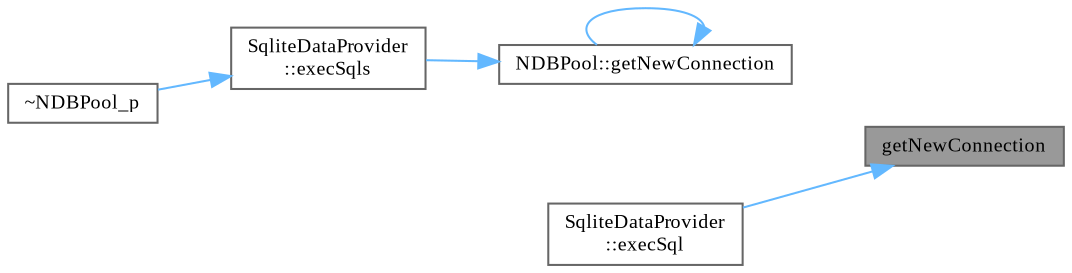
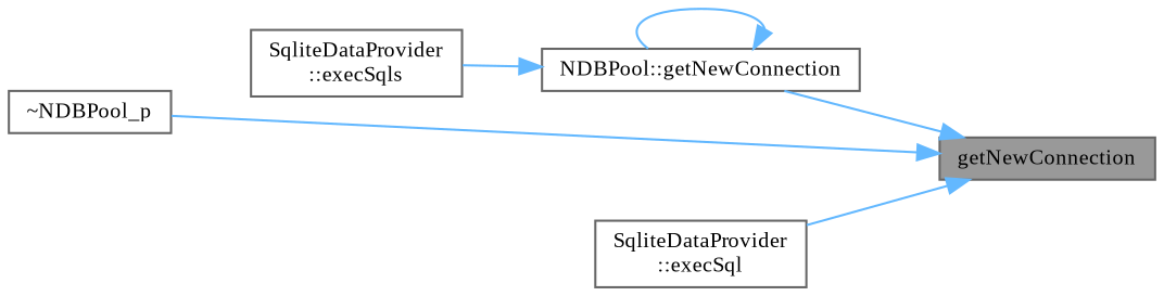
  digraph {
    fontname="Liberation Serif"
    rankdir=RL
    node [color=grey40 fillcolor=white fontname="Liberation Serif" fontsize=10 shape=box style=filled]
    edge [color=steelblue1 dir=back fontname="Liberation Serif" fontsize=10 labelfontname=Helvetica labelfontsize=10 style=solid]
    n1 [color=gray40 fillcolor=grey60 fontcolor=black height=0.2 label=getNewConnection width=0.4]
    n2 [height=0.2 label="NDBPool::getNewConnection" width=0.4]
    n3 [height=0.2 label="~NDBPool_p" width=0.4]
    n4 [height=0.2 label="SqliteDataProvider\l::execSql" width=0.4]
    n5 [height=0.2 label="SqliteDataProvider\l::execSqls" width=0.4]
-   n5 -> n3
+   n1 -> n2
+   n1 -> n3
    n1 -> n4
    n2 -> n2
    n2 -> n5
  }
